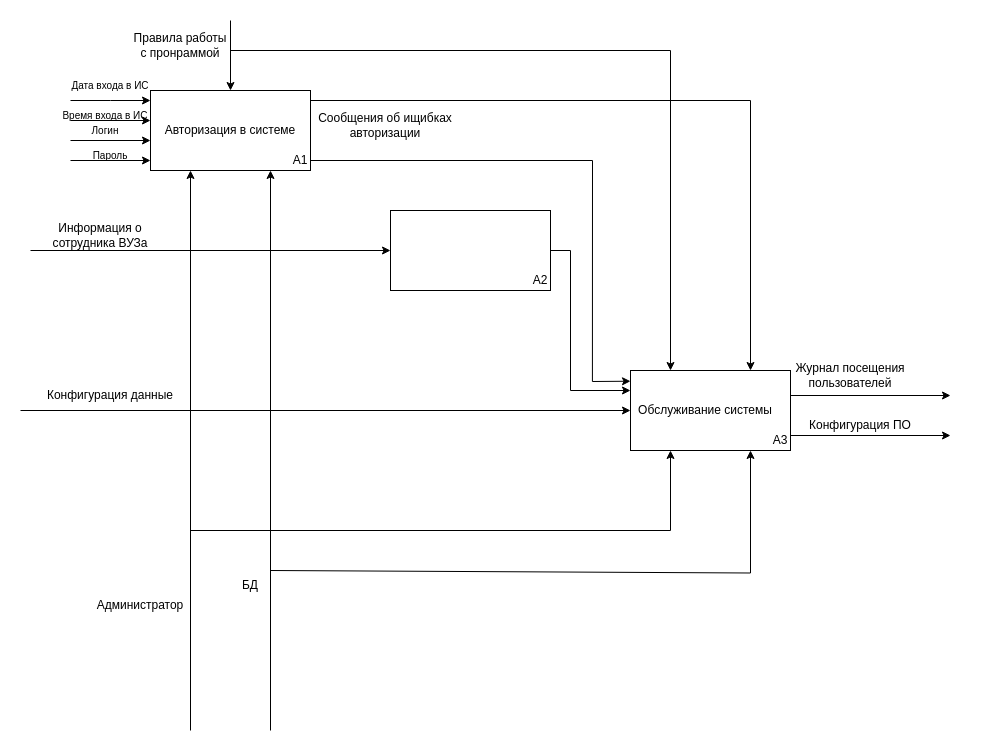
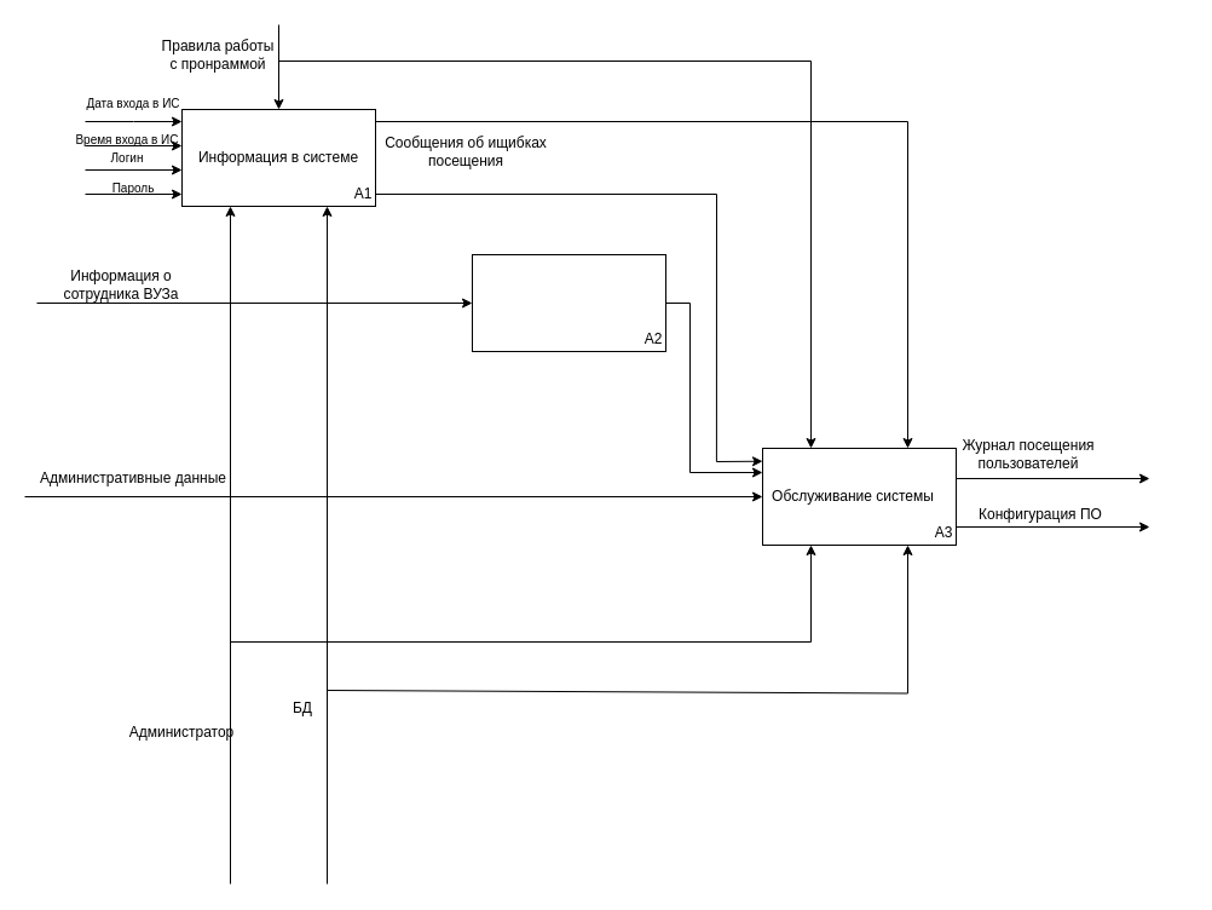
  <mxCell id="0" />
  <mxCell id="1" parent="0" />
  <mxCell id="2" value="" style="rounded=0;whiteSpace=wrap;html=1;" vertex="1" parent="1"><mxGeometry x="150" y="90" width="160" height="80" as="geometry" /></mxCell>
- <mxCell id="3" value="Авторизация в системе" style="text;strokeColor=none;align=center;fillColor=none;html=1;verticalAlign=middle;whiteSpace=wrap;rounded=0;" vertex="1" parent="1"><mxGeometry x="160" y="115" width="140" height="30" as="geometry" /></mxCell>
+ <mxCell id="3" value="Информация в системе" style="text;strokeColor=none;align=center;fillColor=none;html=1;verticalAlign=middle;whiteSpace=wrap;rounded=0;" vertex="1" parent="1"><mxGeometry x="160" y="115" width="140" height="30" as="geometry" /></mxCell>
  <mxCell id="4" value="" style="endArrow=classic;html=1;rounded=0;" edge="1" parent="1"><mxGeometry width="50" height="50" relative="1" as="geometry"><mxPoint y="100" as="sourcePoint" x="70" /><mxPoint x="150" y="100" as="targetPoint" /><Array as="points"><mxPoint x="110" y="100" /></Array></mxGeometry></mxCell>
  <mxCell id="5" value="" style="endArrow=classic;html=1;rounded=0;" edge="1" parent="1"><mxGeometry width="50" height="50" relative="1" as="geometry"><mxPoint y="120" as="sourcePoint" x="70" /><mxPoint x="150" y="120" as="targetPoint" /></mxGeometry></mxCell>
  <mxCell id="6" value="" style="endArrow=classic;html=1;rounded=0;" edge="1" parent="1"><mxGeometry width="50" height="50" relative="1" as="geometry"><mxPoint y="140" as="sourcePoint" x="70" /><mxPoint x="150" y="140" as="targetPoint" /></mxGeometry></mxCell>
  <mxCell id="7" value="" style="endArrow=classic;html=1;rounded=0;" edge="1" parent="1"><mxGeometry width="50" height="50" relative="1" as="geometry"><mxPoint y="160" as="sourcePoint" x="70" /><mxPoint x="150" y="160" as="targetPoint" /></mxGeometry></mxCell>
  <mxCell id="8" value="" style="endArrow=classic;html=1;rounded=0;" edge="1" parent="1"><mxGeometry width="50" height="50" relative="1" as="geometry"><mxPoint x="230" y="20" as="sourcePoint" /><mxPoint x="230" y="90" as="targetPoint" /></mxGeometry></mxCell>
  <mxCell id="9" value="&lt;font style=&quot;font-size: 10px;&quot;&gt;Дата входа в ИС&lt;/font&gt;" style="text;strokeColor=none;align=center;fillColor=none;html=1;verticalAlign=middle;whiteSpace=wrap;rounded=0;" vertex="1" parent="1"><mxGeometry x="60" y="70" width="100" height="30" as="geometry" /></mxCell>
  <mxCell id="10" value="&lt;font style=&quot;font-size: 10px;&quot;&gt;Время входа в ИС&lt;/font&gt;" style="text;strokeColor=none;align=center;fillColor=none;html=1;verticalAlign=middle;whiteSpace=wrap;rounded=0;" vertex="1" parent="1"><mxGeometry x="50" y="100" width="110" height="30" as="geometry" /></mxCell>
  <mxCell id="11" value="&lt;font style=&quot;font-size: 10px;&quot;&gt;Логин&lt;/font&gt;" style="text;strokeColor=none;align=center;fillColor=none;html=1;verticalAlign=middle;whiteSpace=wrap;rounded=0;" vertex="1" parent="1"><mxGeometry x="75" y="115" width="60" height="30" as="geometry" /></mxCell>
  <mxCell id="12" value="&lt;font style=&quot;font-size: 10px;&quot;&gt;Пароль&lt;/font&gt;" style="text;strokeColor=none;align=center;fillColor=none;html=1;verticalAlign=middle;whiteSpace=wrap;rounded=0;" vertex="1" parent="1"><mxGeometry x="80" y="140" width="60" height="30" as="geometry" /></mxCell>
  <mxCell id="13" value="Правила работы с пронраммой" style="text;strokeColor=none;align=center;fillColor=none;html=1;verticalAlign=middle;whiteSpace=wrap;rounded=0;" vertex="1" parent="1"><mxGeometry x="130" y="30" width="100" height="30" as="geometry" /></mxCell>
  <mxCell id="14" value="" style="endArrow=classic;html=1;rounded=0;" edge="1" parent="1"><mxGeometry width="50" height="50" relative="1" as="geometry"><mxPoint x="190" y="730" as="sourcePoint" /><mxPoint x="190" y="170" as="targetPoint" /></mxGeometry></mxCell>
  <mxCell id="15" value="" style="endArrow=classic;html=1;rounded=0;" edge="1" parent="1"><mxGeometry width="50" height="50" relative="1" as="geometry"><mxPoint x="270" y="730" as="sourcePoint" /><mxPoint x="270" y="170" as="targetPoint" /></mxGeometry></mxCell>
  <mxCell id="16" value="" style="endArrow=classic;html=1;rounded=0;" edge="1" parent="1"><mxGeometry width="50" height="50" relative="1" as="geometry"><mxPoint x="30" y="250" as="sourcePoint" /><mxPoint x="390" y="250" as="targetPoint" /></mxGeometry></mxCell>
  <mxCell id="17" value="" style="endArrow=classic;html=1;rounded=0;exitX=0;exitY=1;exitDx=0;exitDy=0;" edge="1" parent="1" source="19"><mxGeometry width="50" height="50" relative="1" as="geometry"><mxPoint y="410" as="sourcePoint" x="70" /><mxPoint x="630" y="410" as="targetPoint" /></mxGeometry></mxCell>
  <mxCell id="18" value="Информация о сотрудника ВУЗа" style="text;strokeColor=none;align=center;fillColor=none;html=1;verticalAlign=middle;whiteSpace=wrap;rounded=0;" vertex="1" parent="1"><mxGeometry x="30" y="220" width="140" height="30" as="geometry" /></mxCell>
- <mxCell id="19" value="Конфигурация данные" style="text;strokeColor=none;align=center;fillColor=none;html=1;verticalAlign=middle;whiteSpace=wrap;rounded=0;" vertex="1" parent="1"><mxGeometry x="20" y="380" width="180" height="30" as="geometry" /></mxCell>
- <mxCell id="20" value="Администратор" style="text;strokeColor=none;align=center;fillColor=none;html=1;verticalAlign=middle;whiteSpace=wrap;rounded=0;" vertex="1" parent="1"><mxGeometry x="110" y="590" width="60" height="30" as="geometry" /></mxCell>
+ <mxCell id="19" value="Административные данные" style="text;strokeColor=none;align=center;fillColor=none;html=1;verticalAlign=middle;whiteSpace=wrap;rounded=0;" vertex="1" parent="1"><mxGeometry x="20" y="380" width="180" height="30" as="geometry" /></mxCell>
+ <mxCell id="20" value="Администратор" style="text;strokeColor=none;align=center;fillColor=none;html=1;verticalAlign=middle;whiteSpace=wrap;rounded=0;" vertex="1" parent="1"><mxGeometry x="120" y="590" width="60" height="30" as="geometry" /></mxCell>
  <mxCell id="21" value="А1" style="text;strokeColor=none;align=center;fillColor=none;html=1;verticalAlign=middle;whiteSpace=wrap;rounded=0;" vertex="1" parent="1"><mxGeometry x="270" y="145" width="60" height="30" as="geometry" /></mxCell>
  <mxCell id="22" value="" style="rounded=0;whiteSpace=wrap;html=1;" vertex="1" parent="1"><mxGeometry x="390" y="210" width="160" height="80" as="geometry" /></mxCell>
  <mxCell id="23" value="А2" style="text;strokeColor=none;align=center;fillColor=none;html=1;verticalAlign=middle;whiteSpace=wrap;rounded=0;" vertex="1" parent="1"><mxGeometry x="510" y="265" width="60" height="30" as="geometry" /></mxCell>
  <mxCell id="24" value="" style="rounded=0;whiteSpace=wrap;html=1;" vertex="1" parent="1"><mxGeometry x="630" y="370" width="160" height="80" as="geometry" /></mxCell>
  <mxCell id="25" value="Обслуживание системы" style="text;strokeColor=none;align=center;fillColor=none;html=1;verticalAlign=middle;whiteSpace=wrap;rounded=0;" vertex="1" parent="1"><mxGeometry x="630" y="395" width="150" height="30" as="geometry" /></mxCell>
  <mxCell id="26" value="А3" style="text;strokeColor=none;align=center;fillColor=none;html=1;verticalAlign=middle;whiteSpace=wrap;rounded=0;" vertex="1" parent="1"><mxGeometry x="750" y="425" width="60" height="30" as="geometry" /></mxCell>
  <mxCell id="27" value="" style="endArrow=classic;html=1;rounded=0;entryX=0.75;entryY=0;entryDx=0;entryDy=0;" edge="1" parent="1" target="24"><mxGeometry width="50" height="50" relative="1" as="geometry"><mxPoint x="310" y="100" as="sourcePoint" /><mxPoint x="750" y="100" as="targetPoint" /><Array as="points"><mxPoint x="750" y="100" /></Array></mxGeometry></mxCell>
  <mxCell id="28" value="" style="endArrow=classic;html=1;rounded=0;entryX=-0.012;entryY=0.134;entryDx=0;entryDy=0;entryPerimeter=0;" edge="1" parent="1"><mxGeometry width="50" height="50" relative="1" as="geometry"><mxPoint x="310" y="160" as="sourcePoint" /><mxPoint x="630" y="380.72" as="targetPoint" /><Array as="points"><mxPoint x="592" y="160" /><mxPoint x="591.92" y="381" /></Array></mxGeometry></mxCell>
  <mxCell id="29" value="" style="endArrow=classic;html=1;rounded=0;entryX=0;entryY=0.25;entryDx=0;entryDy=0;" edge="1" parent="1" target="24"><mxGeometry width="50" height="50" relative="1" as="geometry"><mxPoint x="550" y="250" as="sourcePoint" /><mxPoint x="570" y="390" as="targetPoint" /><Array as="points"><mxPoint x="570" y="250" /><mxPoint x="570" y="390" /></Array></mxGeometry></mxCell>
  <mxCell id="30" value="" style="endArrow=classic;html=1;rounded=0;entryX=0.25;entryY=0;entryDx=0;entryDy=0;" edge="1" parent="1" target="24"><mxGeometry width="50" height="50" relative="1" as="geometry"><mxPoint x="230" y="50" as="sourcePoint" /><mxPoint x="660" y="50" as="targetPoint" /><Array as="points"><mxPoint x="670" y="50" /></Array></mxGeometry></mxCell>
  <mxCell id="31" value="" style="endArrow=classic;html=1;rounded=0;entryX=0.25;entryY=1;entryDx=0;entryDy=0;" edge="1" parent="1" target="24"><mxGeometry width="50" height="50" relative="1" as="geometry"><mxPoint x="190" y="530" as="sourcePoint" /><mxPoint x="690" y="530" as="targetPoint" /><Array as="points"><mxPoint x="670" y="530" /></Array></mxGeometry></mxCell>
  <mxCell id="32" value="" style="endArrow=classic;html=1;rounded=0;entryX=0;entryY=0.75;entryDx=0;entryDy=0;" edge="1" parent="1"><mxGeometry width="50" height="50" relative="1" as="geometry"><mxPoint x="270" y="570" as="sourcePoint" /><mxPoint x="750" y="450" as="targetPoint" /><Array as="points"><mxPoint x="750" y="572.5" /></Array></mxGeometry></mxCell>
  <mxCell id="33" value="БД" style="text;strokeColor=none;align=center;fillColor=none;html=1;verticalAlign=middle;whiteSpace=wrap;rounded=0;" vertex="1" parent="1"><mxGeometry x="220" y="570" width="60" height="30" as="geometry" /></mxCell>
- <mxCell id="34" value="Сообщения об ищибках авторизации" style="text;strokeColor=none;align=center;fillColor=none;html=1;verticalAlign=middle;whiteSpace=wrap;rounded=0;" vertex="1" parent="1"><mxGeometry x="310" y="110" width="150" height="30" as="geometry" /></mxCell>
+ <mxCell id="34" value="Сообщения об ищибках посещения" style="text;strokeColor=none;align=center;fillColor=none;html=1;verticalAlign=middle;whiteSpace=wrap;rounded=0;" vertex="1" parent="1"><mxGeometry x="310" y="110" width="150" height="30" as="geometry" /></mxCell>
  <mxCell id="35" value="" style="endArrow=classic;html=1;rounded=0;" edge="1" parent="1"><mxGeometry width="50" height="50" relative="1" as="geometry"><mxPoint x="790" y="395" as="sourcePoint" /><mxPoint x="950" y="395" as="targetPoint" /></mxGeometry></mxCell>
  <mxCell id="36" value="" style="endArrow=classic;html=1;rounded=0;" edge="1" parent="1"><mxGeometry width="50" height="50" relative="1" as="geometry"><mxPoint x="790" y="435" as="sourcePoint" /><mxPoint x="950" y="435" as="targetPoint" /></mxGeometry></mxCell>
  <mxCell id="37" value="Журнал посещения пользователей" style="text;strokeColor=none;align=center;fillColor=none;html=1;verticalAlign=middle;whiteSpace=wrap;rounded=0;" vertex="1" parent="1"><mxGeometry x="790" y="360" width="120" height="30" as="geometry" /></mxCell>
  <mxCell id="38" value="Конфигурация ПО" style="text;strokeColor=none;align=center;fillColor=none;html=1;verticalAlign=middle;whiteSpace=wrap;rounded=0;" vertex="1" parent="1"><mxGeometry x="740" y="410" width="240" height="30" as="geometry" /></mxCell>
